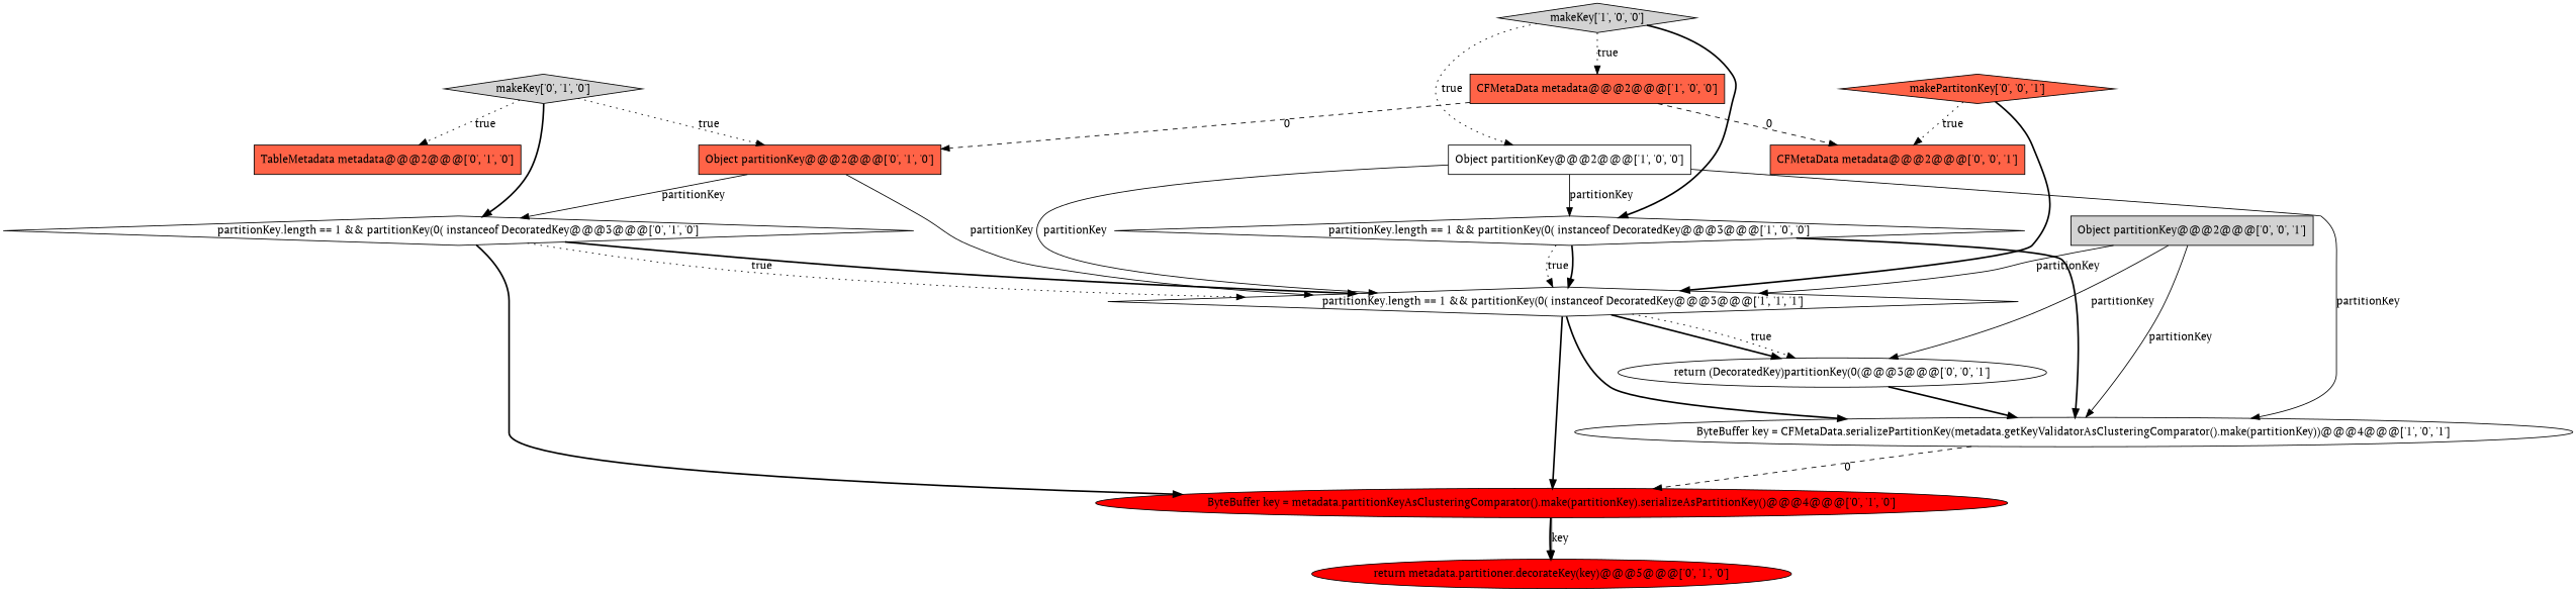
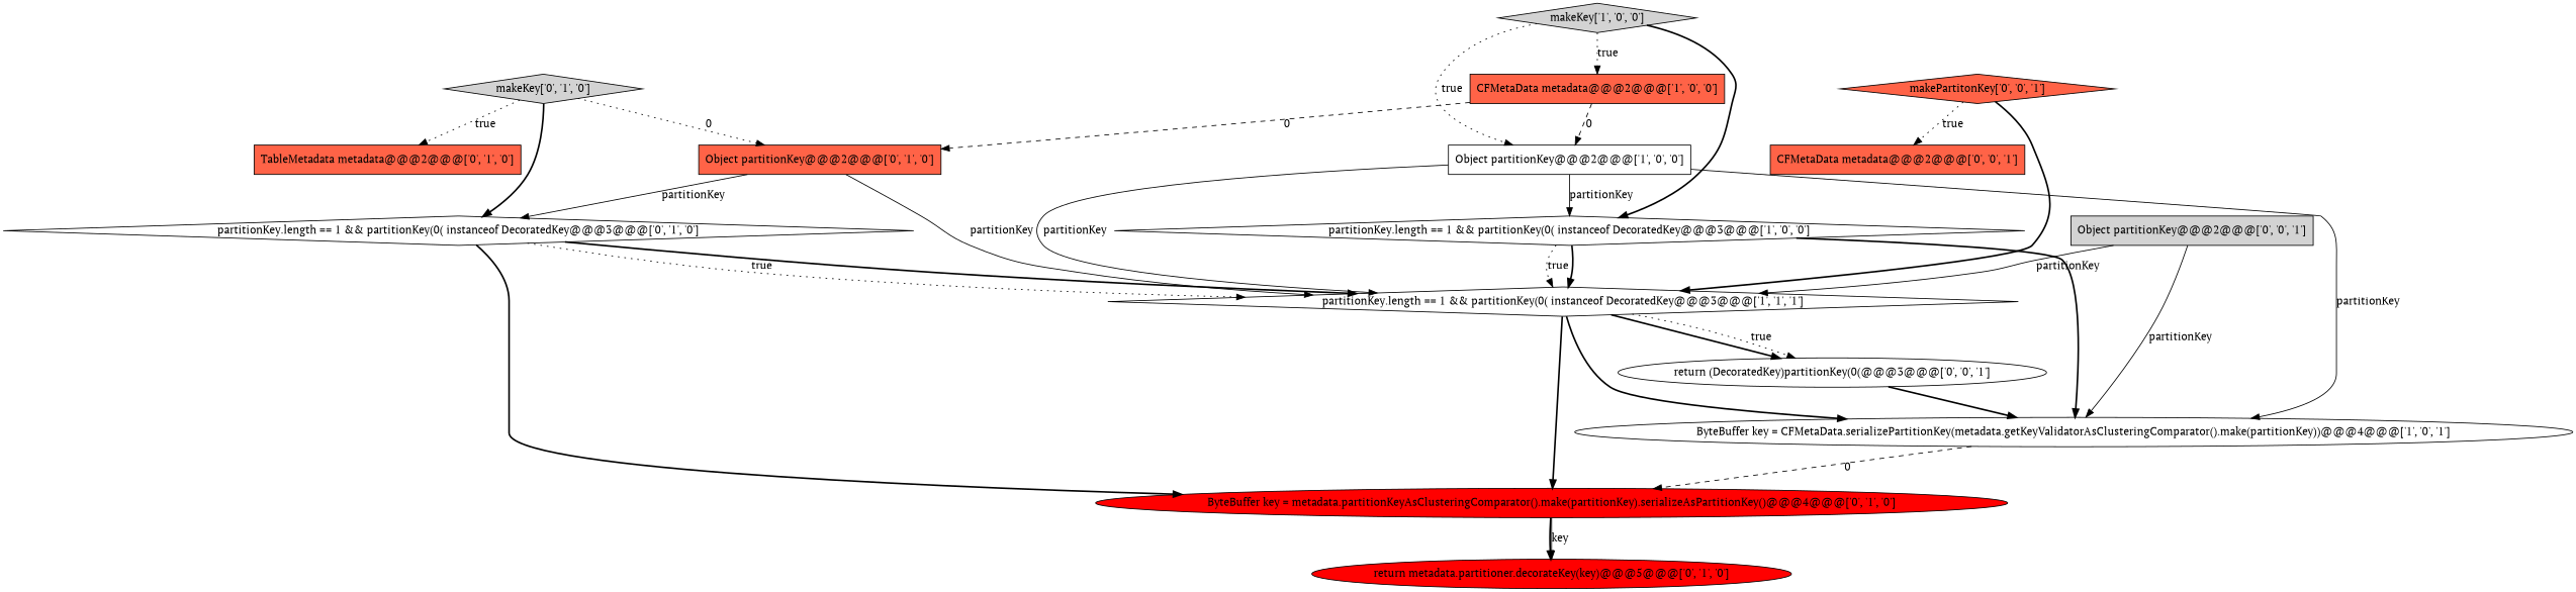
  digraph {
    fontname="PT Serif"
    node [fillcolor=white fontname="PT Serif" shape=diamond style=filled]
    edge [fontname="PT Serif" style=bold]
    n1 [fillcolor=tomato label="makePartitonKey['0', '0', '1']"]
    n2 [fillcolor=tomato label="CFMetaData metadata@@@2@@@['0', '0', '1']" shape=box]
    n3 [label="partitionKey.length == 1 && partitionKey(0( instanceof DecoratedKey@@@3@@@['1', '1', '1']"]
    n4 [label="ByteBuffer key = CFMetaData.serializePartitionKey(metadata.getKeyValidatorAsClusteringComparator().make(partitionKey))@@@4@@@['1', '0', '1']" shape=ellipse]
    n5 [fillcolor=red label="ByteBuffer key = metadata.partitionKeyAsClusteringComparator().make(partitionKey).serializeAsPartitionKey()@@@4@@@['0', '1', '0']" shape=ellipse]
    n6 [label="return (DecoratedKey)partitionKey(0(@@@3@@@['0', '0', '1']" shape=ellipse]
    n7 [fillcolor=lightgray label="Object partitionKey@@@2@@@['0', '0', '1']" shape=box]
    n8 [fillcolor=red label="return metadata.partitioner.decorateKey(key)@@@5@@@['0', '1', '0']" shape=ellipse]
    n9 [fillcolor=tomato label="CFMetaData metadata@@@2@@@['1', '0', '0']" shape=box]
    n10 [fillcolor=tomato label="Object partitionKey@@@2@@@['0', '1', '0']" shape=box]
    n11 [label="partitionKey.length == 1 && partitionKey(0( instanceof DecoratedKey@@@3@@@['0', '1', '0']"]
    n12 [fillcolor=tomato label="TableMetadata metadata@@@2@@@['0', '1', '0']" shape=box]
    n13 [label="partitionKey.length == 1 && partitionKey(0( instanceof DecoratedKey@@@3@@@['1', '0', '0']"]
    n14 [fillcolor=lightgray label="makeKey['1', '0', '0']"]
    n15 [label="Object partitionKey@@@2@@@['1', '0', '0']" shape=box]
    n16 [fillcolor=lightgray label="makeKey['0', '1', '0']"]
    n1 -> n2 [label=true style=dotted]
    n1 -> n3
    n3 -> n4
    n3 -> n5
    n3 -> n6
    n3 -> n6 [label=true style=dotted]
    n4 -> n5 [label=0 style=dashed]
    n5 -> n8
    n5 -> n8 [label=key style=solid]
    n6 -> n4
    n7 -> n3 [label=partitionKey style=solid]
    n7 -> n4 [label=partitionKey style=solid]
-   n7 -> n6 [label=partitionKey style=solid]
-   n9 -> n2 [label=0 style=dashed]
+   n9 -> n15 [label=0 style=dashed]
    n9 -> n10 [label=0 style=dashed]
    n10 -> n3 [label=partitionKey style=solid]
    n10 -> n11 [label=partitionKey style=solid]
    n11 -> n3
    n11 -> n3 [label=true style=dotted]
    n11 -> n5
    n13 -> n3
    n13 -> n3 [label=true style=dotted]
    n13 -> n4
    n14 -> n9 [label=true style=dotted]
    n14 -> n13
    n14 -> n15 [label=true style=dotted]
    n15 -> n3 [label=partitionKey style=solid]
    n15 -> n4 [label=partitionKey style=solid]
    n15 -> n13 [label=partitionKey style=solid]
-   n16 -> n10 [label=true style=dotted]
+   n16 -> n10 [label=0 style=dotted]
    n16 -> n11
    n16 -> n12 [label=true style=dotted]
  }
